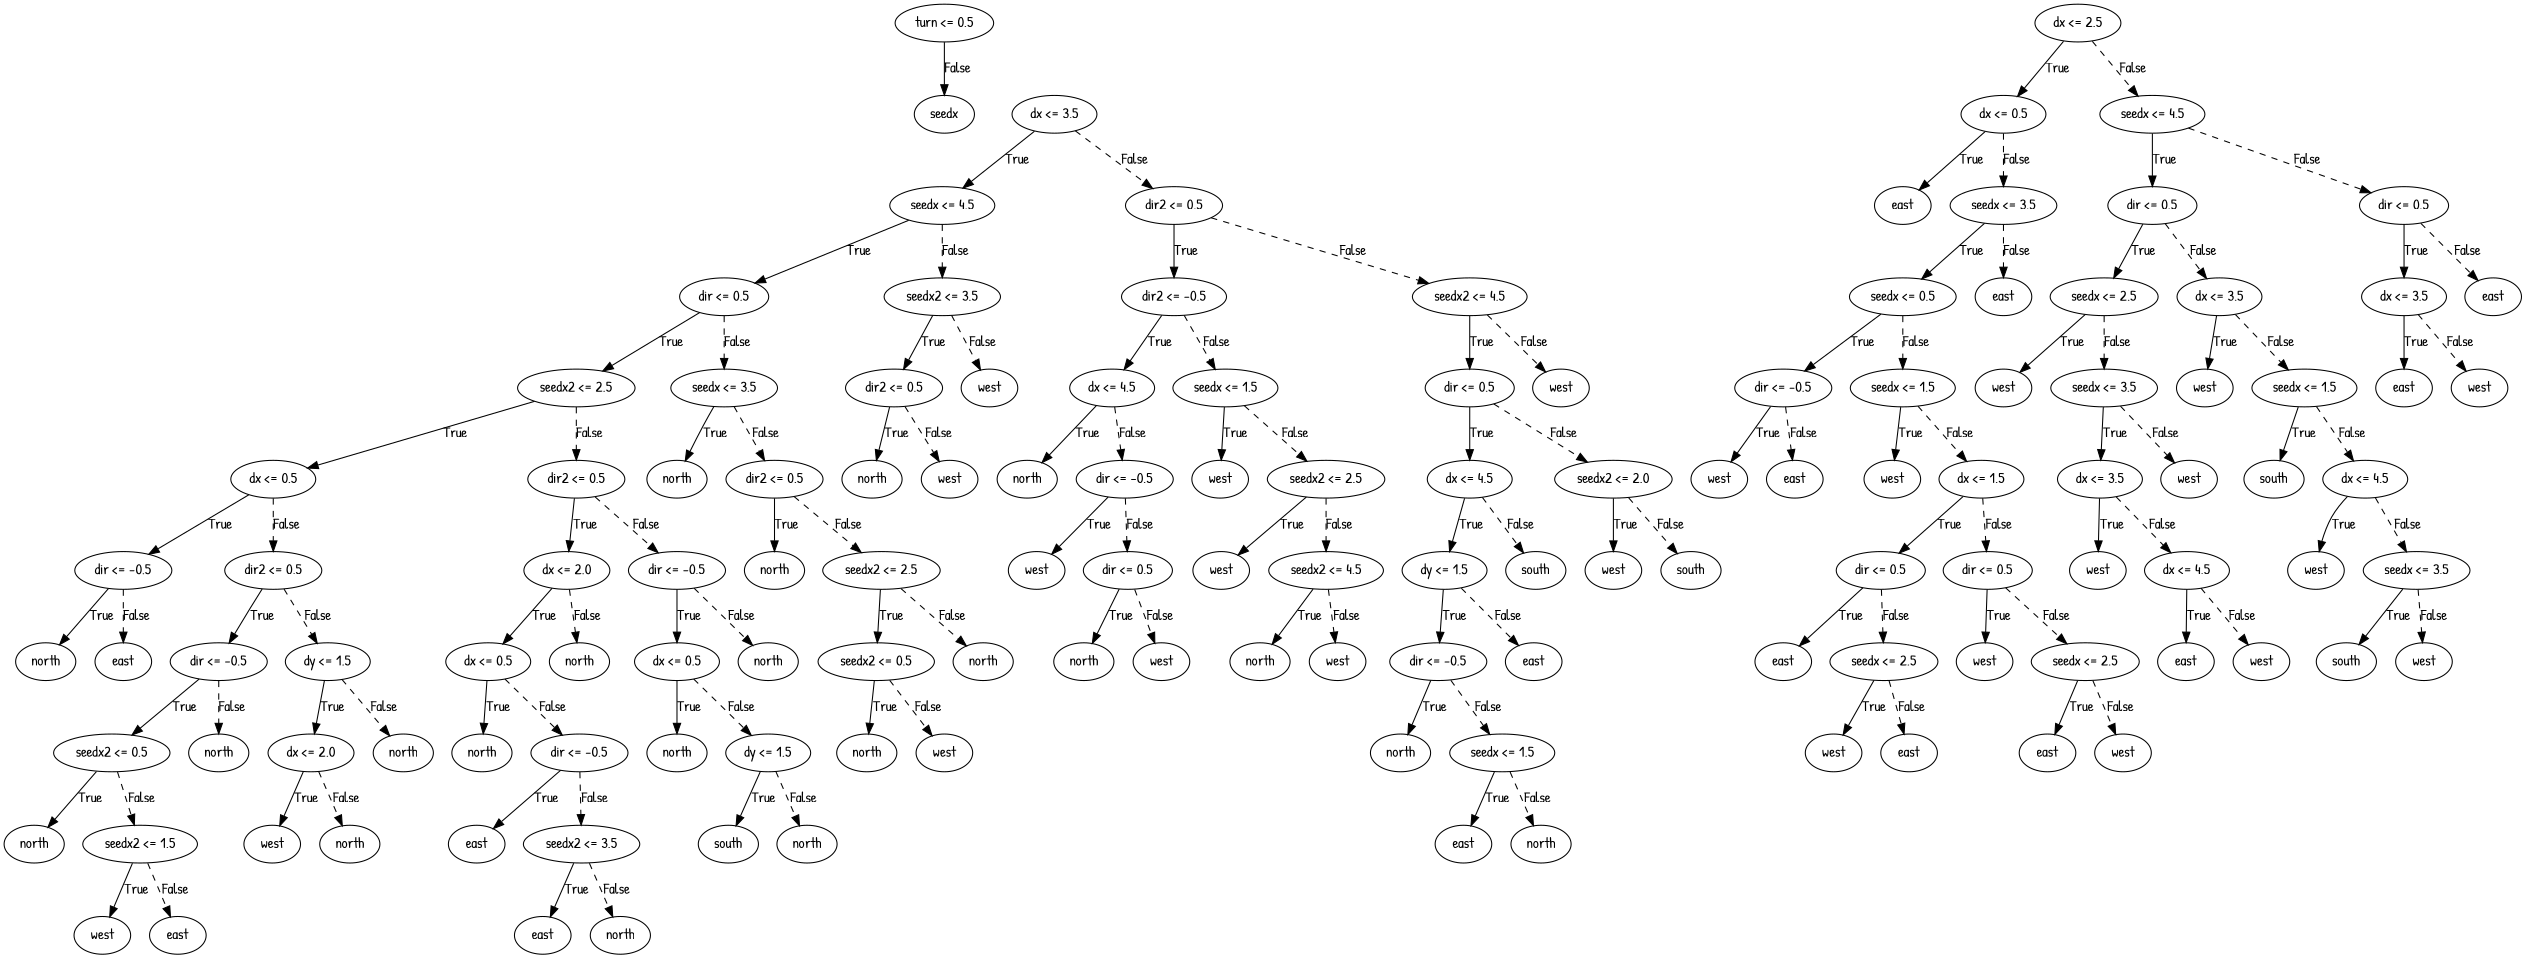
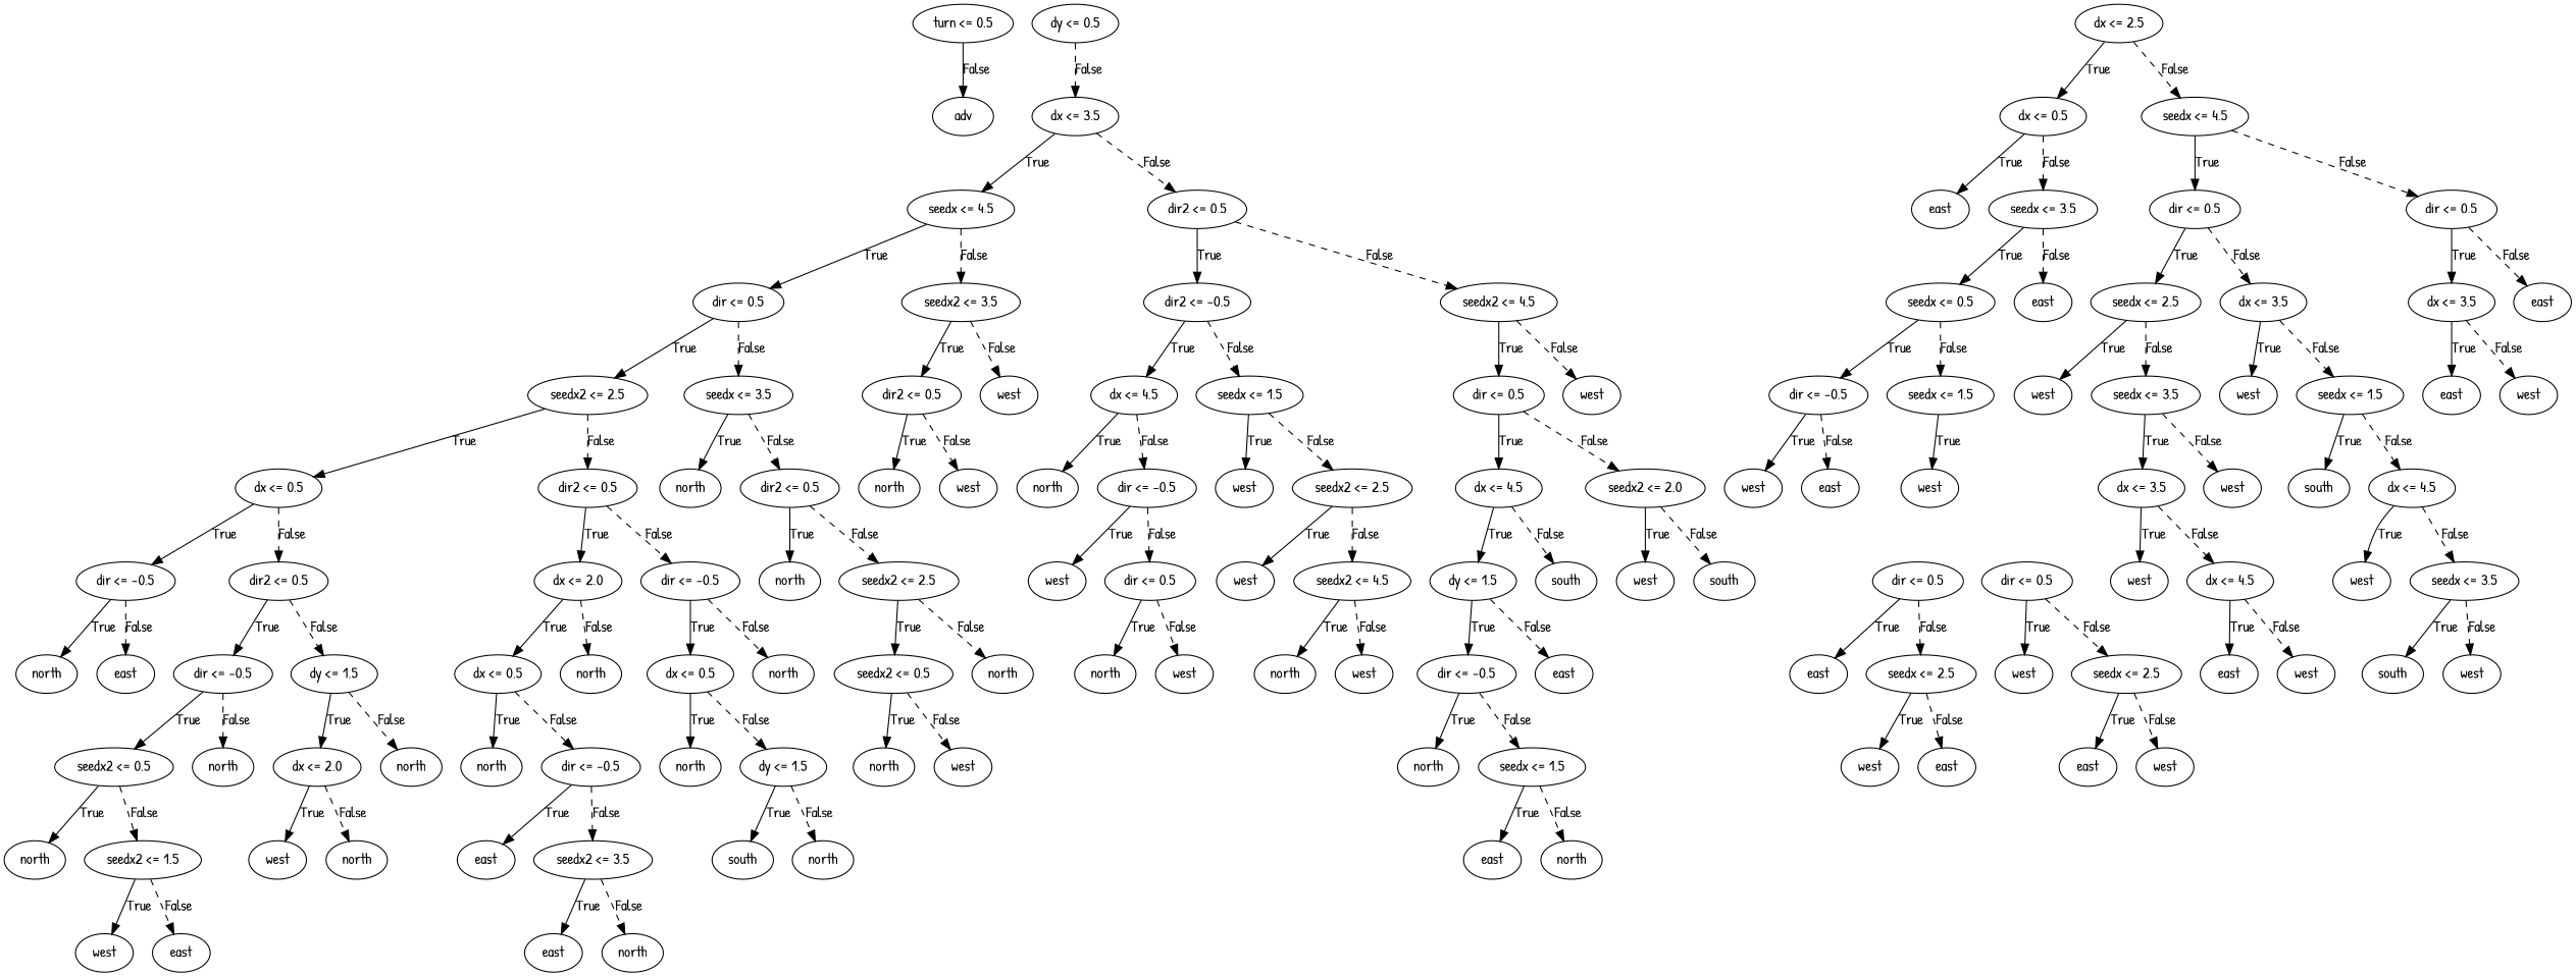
  digraph {
    fontname="Patrick Hand"
    node [fontname="Patrick Hand"]
    edge [fontname="Patrick Hand"]
    n1 [label="turn <= 0.5"]
-   n2 [label=seedx]
+   n2 [label=adv]
+   n3 [label="dy <= 0.5"]
    n4 [label="dx <= 3.5"]
    n5 [label="dx <= 2.5"]
    n6 [label="dx <= 0.5"]
    n7 [label="seedx <= 4.5"]
    n8 [label="seedx <= 4.5"]
    n9 [label="dir2 <= 0.5"]
    n10 [label=east]
    n11 [label="seedx <= 3.5"]
    n12 [label="dir <= 0.5"]
    n13 [label="dir <= 0.5"]
    n14 [label="seedx <= 0.5"]
    n15 [label=east]
    n16 [label="dir <= -0.5"]
    n17 [label="seedx <= 1.5"]
    n18 [label=west]
    n19 [label=east]
    n20 [label=west]
-   n21 [label="dx <= 1.5"]
    n22 [label="dir <= 0.5"]
    n23 [label="dir <= 0.5"]
    n24 [label=east]
    n25 [label="seedx <= 2.5"]
    n26 [label=west]
    n27 [label="seedx <= 2.5"]
    n28 [label=west]
    n29 [label=east]
    n30 [label=east]
    n31 [label=west]
    n32 [label="seedx <= 2.5"]
    n33 [label="dx <= 3.5"]
    n34 [label="dx <= 3.5"]
    n35 [label=east]
    n36 [label=west]
    n37 [label="seedx <= 3.5"]
    n38 [label=west]
    n39 [label="seedx <= 1.5"]
    n40 [label="dx <= 3.5"]
    n41 [label=west]
    n42 [label=west]
    n43 [label="dx <= 4.5"]
    n44 [label=east]
    n45 [label=west]
    n46 [label=south]
    n47 [label="dx <= 4.5"]
    n48 [label=west]
    n49 [label="seedx <= 3.5"]
    n50 [label=south]
    n51 [label=west]
    n52 [label=east]
    n53 [label=west]
    n54 [label="dir <= 0.5"]
    n55 [label="seedx2 <= 3.5"]
    n56 [label="dir2 <= -0.5"]
    n57 [label="seedx2 <= 4.5"]
    n58 [label="seedx2 <= 2.5"]
    n59 [label="seedx <= 3.5"]
    n60 [label="dir2 <= 0.5"]
    n61 [label=west]
    n62 [label="dx <= 0.5"]
    n63 [label="dir2 <= 0.5"]
    n64 [label=north]
    n65 [label="dir2 <= 0.5"]
    n66 [label="dir <= -0.5"]
    n67 [label="dir2 <= 0.5"]
    n68 [label="dx <= 2.0"]
    n69 [label="dir <= -0.5"]
    n70 [label=north]
    n71 [label=east]
    n72 [label="dir <= -0.5"]
    n73 [label="dy <= 1.5"]
    n74 [label="seedx2 <= 0.5"]
    n75 [label=north]
    n76 [label="dx <= 2.0"]
    n77 [label=north]
    n78 [label=north]
    n79 [label="seedx2 <= 1.5"]
    n80 [label=west]
    n81 [label=east]
    n82 [label=west]
    n83 [label=north]
    n84 [label="dx <= 0.5"]
    n85 [label=north]
    n86 [label="dx <= 0.5"]
    n87 [label=north]
    n88 [label=north]
    n89 [label="dir <= -0.5"]
    n90 [label=east]
    n91 [label="seedx2 <= 3.5"]
    n92 [label=east]
    n93 [label=north]
    n94 [label=north]
    n95 [label="dy <= 1.5"]
    n96 [label=south]
    n97 [label=north]
    n98 [label=north]
    n99 [label="seedx2 <= 2.5"]
    n100 [label="seedx2 <= 0.5"]
    n101 [label=north]
    n102 [label=north]
    n103 [label=west]
    n104 [label=north]
    n105 [label=west]
    n106 [label="dx <= 4.5"]
    n107 [label="seedx <= 1.5"]
    n108 [label="dir <= 0.5"]
    n109 [label=west]
    n110 [label=north]
    n111 [label="dir <= -0.5"]
    n112 [label=west]
    n113 [label="seedx2 <= 2.5"]
    n114 [label=west]
    n115 [label="dir <= 0.5"]
    n116 [label=north]
    n117 [label=west]
    n118 [label=west]
    n119 [label="seedx2 <= 4.5"]
    n120 [label=north]
    n121 [label=west]
    n122 [label="dx <= 4.5"]
    n123 [label="seedx2 <= 2.0"]
    n124 [label="dy <= 1.5"]
    n125 [label=south]
    n126 [label=west]
    n127 [label=south]
    n128 [label="dir <= -0.5"]
    n129 [label=east]
    n130 [label=north]
    n131 [label="seedx <= 1.5"]
    n132 [label=east]
    n133 [label=north]
    n1 -> n2 [label=False]
+   n3 -> n4 [label=False style=dashed]
    n4 -> n8 [label=True]
    n4 -> n9 [label=False style=dashed]
    n5 -> n6 [label=True]
    n5 -> n7 [label=False style=dashed]
    n6 -> n10 [label=True]
    n6 -> n11 [label=False style=dashed]
    n7 -> n12 [label=True]
    n7 -> n13 [label=False style=dashed]
    n8 -> n54 [label=True]
    n8 -> n55 [label=False style=dashed]
    n9 -> n56 [label=True]
    n9 -> n57 [label=False style=dashed]
    n11 -> n14 [label=True]
    n11 -> n15 [label=False style=dashed]
    n12 -> n32 [label=True]
    n12 -> n33 [label=False style=dashed]
    n13 -> n34 [label=True]
    n13 -> n35 [label=False style=dashed]
    n14 -> n16 [label=True]
    n14 -> n17 [label=False style=dashed]
    n16 -> n18 [label=True]
    n16 -> n19 [label=False style=dashed]
    n17 -> n20 [label=True]
-   n17 -> n21 [label=False style=dashed]
-   n21 -> n22 [label=True]
-   n21 -> n23 [label=False style=dashed]
    n22 -> n24 [label=True]
    n22 -> n25 [label=False style=dashed]
    n23 -> n26 [label=True]
    n23 -> n27 [label=False style=dashed]
    n25 -> n28 [label=True]
    n25 -> n29 [label=False style=dashed]
    n27 -> n30 [label=True]
    n27 -> n31 [label=False style=dashed]
    n32 -> n36 [label=True]
    n32 -> n37 [label=False style=dashed]
    n33 -> n38 [label=True]
    n33 -> n39 [label=False style=dashed]
    n34 -> n52 [label=True]
    n34 -> n53 [label=False style=dashed]
    n37 -> n40 [label=True]
    n37 -> n41 [label=False style=dashed]
    n39 -> n46 [label=True]
    n39 -> n47 [label=False style=dashed]
    n40 -> n42 [label=True]
    n40 -> n43 [label=False style=dashed]
    n43 -> n44 [label=True]
    n43 -> n45 [label=False style=dashed]
    n47 -> n48 [label=True]
    n47 -> n49 [label=False style=dashed]
    n49 -> n50 [label=True]
    n49 -> n51 [label=False style=dashed]
    n54 -> n58 [label=True]
    n54 -> n59 [label=False style=dashed]
    n55 -> n60 [label=True]
    n55 -> n61 [label=False style=dashed]
    n56 -> n106 [label=True]
    n56 -> n107 [label=False style=dashed]
    n57 -> n108 [label=True]
    n57 -> n109 [label=False style=dashed]
    n58 -> n62 [label=True]
    n58 -> n63 [label=False style=dashed]
    n59 -> n64 [label=True]
    n59 -> n65 [label=False style=dashed]
    n60 -> n104 [label=True]
    n60 -> n105 [label=False style=dashed]
    n62 -> n66 [label=True]
    n62 -> n67 [label=False style=dashed]
    n63 -> n68 [label=True]
    n63 -> n69 [label=False style=dashed]
    n65 -> n98 [label=True]
    n65 -> n99 [label=False style=dashed]
    n66 -> n70 [label=True]
    n66 -> n71 [label=False style=dashed]
    n67 -> n72 [label=True]
    n67 -> n73 [label=False style=dashed]
    n68 -> n84 [label=True]
    n68 -> n85 [label=False style=dashed]
    n69 -> n86 [label=True]
    n69 -> n87 [label=False style=dashed]
    n72 -> n74 [label=True]
    n72 -> n75 [label=False style=dashed]
    n73 -> n76 [label=True]
    n73 -> n77 [label=False style=dashed]
    n74 -> n78 [label=True]
    n74 -> n79 [label=False style=dashed]
    n76 -> n82 [label=True]
    n76 -> n83 [label=False style=dashed]
    n79 -> n80 [label=True]
    n79 -> n81 [label=False style=dashed]
    n84 -> n88 [label=True]
    n84 -> n89 [label=False style=dashed]
    n86 -> n94 [label=True]
    n86 -> n95 [label=False style=dashed]
    n89 -> n90 [label=True]
    n89 -> n91 [label=False style=dashed]
    n91 -> n92 [label=True]
    n91 -> n93 [label=False style=dashed]
    n95 -> n96 [label=True]
    n95 -> n97 [label=False style=dashed]
    n99 -> n100 [label=True]
    n99 -> n101 [label=False style=dashed]
    n100 -> n102 [label=True]
    n100 -> n103 [label=False style=dashed]
    n106 -> n110 [label=True]
    n106 -> n111 [label=False style=dashed]
    n107 -> n112 [label=True]
    n107 -> n113 [label=False style=dashed]
    n108 -> n122 [label=True]
    n108 -> n123 [label=False style=dashed]
    n111 -> n114 [label=True]
    n111 -> n115 [label=False style=dashed]
    n113 -> n118 [label=True]
    n113 -> n119 [label=False style=dashed]
    n115 -> n116 [label=True]
    n115 -> n117 [label=False style=dashed]
    n119 -> n120 [label=True]
    n119 -> n121 [label=False style=dashed]
    n122 -> n124 [label=True]
    n122 -> n125 [label=False style=dashed]
    n123 -> n126 [label=True]
    n123 -> n127 [label=False style=dashed]
    n124 -> n128 [label=True]
    n124 -> n129 [label=False style=dashed]
    n128 -> n130 [label=True]
    n128 -> n131 [label=False style=dashed]
    n131 -> n132 [label=True]
    n131 -> n133 [label=False style=dashed]
  }
